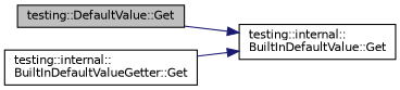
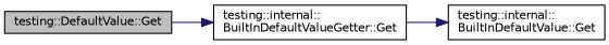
  digraph {
    rankdir=LR
    node [color=black fillcolor=white fontname=Helvetica fontsize=10 shape=record style=filled]
    edge [color=midnightblue fontname=Helvetica fontsize=10 labelfontname=Helvetica labelfontsize=10 style=solid]
    n1 [fillcolor=grey75 fontcolor=black height=0.2 label="testing::DefaultValue::Get" width=0.4]
    n2 [height=0.2 label="testing::internal::\lBuiltInDefaultValue::Get" width=0.4]
    n3 [height=0.2 label="testing::internal::\lBuiltInDefaultValueGetter::Get" width=0.4]
-   n1 -> n2
+   n1 -> n3
    n3 -> n2
  }
